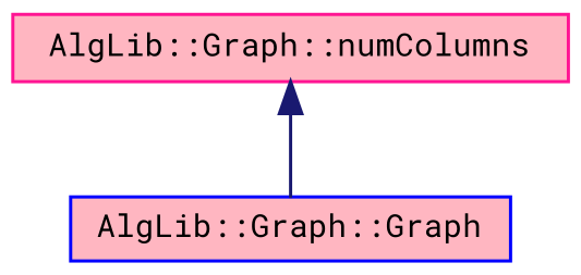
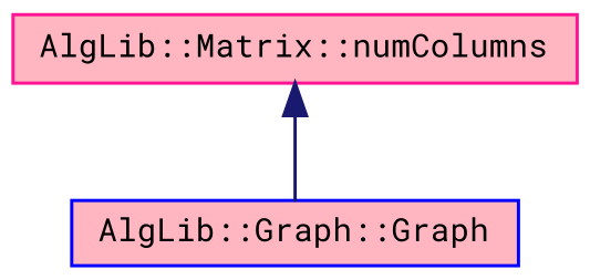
  digraph {
    rankdir=TB
    fontname="Roboto Mono"
    node [fillcolor=lightpink fontname="Roboto Mono" fontsize=10 shape=record style=filled]
-   n1 [color=deeppink fontcolor=black height=0.2 label="AlgLib::Graph::numColumns" width=0.4]
+   n1 [color=deeppink fontcolor=black height=0.2 label="AlgLib::Matrix::numColumns" width=0.4]
    n2 [color=blue height=0.2 label="AlgLib::Graph::Graph" width=0.4]
    n1 -> n2 [color=midnightblue dir=back fontname="Roboto Mono" fontsize=10 labelfontname=Helvetica labelfontsize=10 style=solid]
  }
